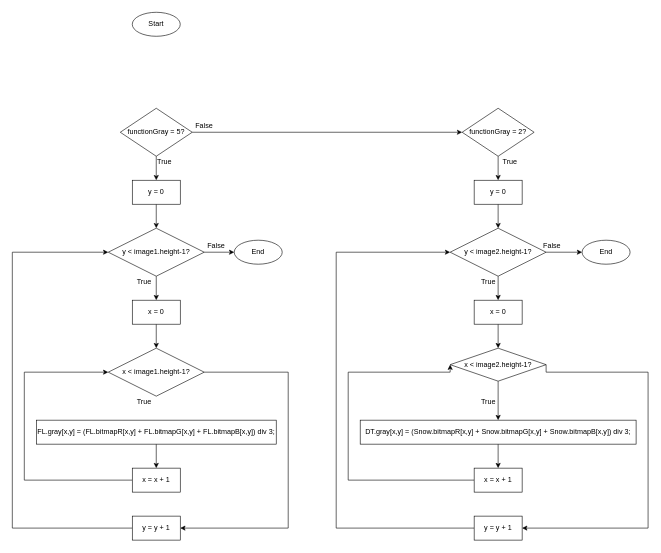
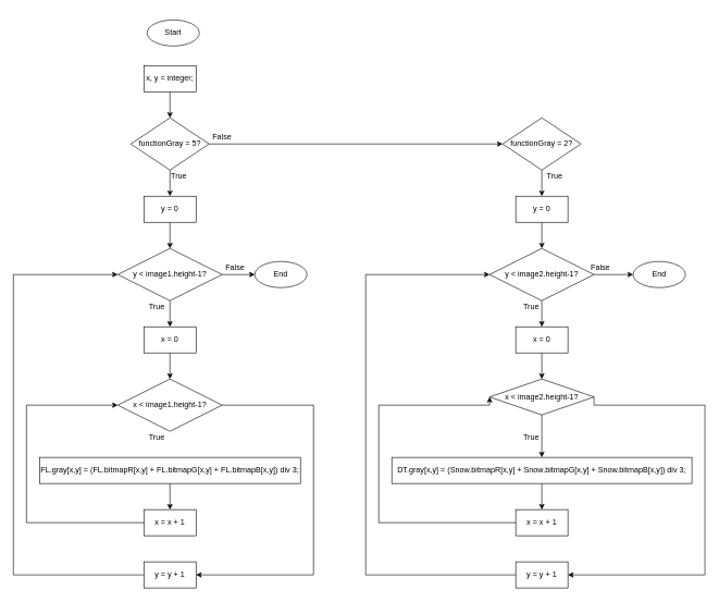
  <mxCell id="0" />
  <mxCell id="1" parent="0" />
- <mxCell id="2" value="Start" style="ellipse;whiteSpace=wrap;html=1;" vertex="1" parent="1"><mxGeometry x="220" y="20" width="80" height="40" as="geometry" /></mxCell>
+ <mxCell id="2" value="Start" style="ellipse;whiteSpace=wrap;html=1;" vertex="1" parent="1"><mxGeometry x="225" y="30" width="80" height="40" as="geometry" /></mxCell>
+ <mxCell id="3" value="" style="edgeStyle=orthogonalEdgeStyle;rounded=0;orthogonalLoop=1;jettySize=auto;html=1;" edge="1" parent="1" source="4" target="7"><mxGeometry relative="1" as="geometry" /></mxCell>
+ <mxCell id="4" value="x, y = integer;" style="whiteSpace=wrap;html=1;" vertex="1" parent="1"><mxGeometry x="220" y="100" width="80" height="40" as="geometry" /></mxCell>
  <mxCell id="5" value="" style="edgeStyle=orthogonalEdgeStyle;rounded=0;orthogonalLoop=1;jettySize=auto;html=1;" edge="1" parent="1" source="7" target="9"><mxGeometry relative="1" as="geometry" /></mxCell>
  <mxCell id="6" value="" style="edgeStyle=orthogonalEdgeStyle;rounded=0;orthogonalLoop=1;jettySize=auto;html=1;" edge="1" parent="1" source="7" target="27"><mxGeometry relative="1" as="geometry" /></mxCell>
  <mxCell id="7" value="functionGray = 5?" style="rhombus;whiteSpace=wrap;html=1;" vertex="1" parent="1"><mxGeometry x="200" y="180" width="120" height="80" as="geometry" /></mxCell>
  <mxCell id="8" value="" style="edgeStyle=orthogonalEdgeStyle;rounded=0;orthogonalLoop=1;jettySize=auto;html=1;" edge="1" parent="1" source="9" target="12"><mxGeometry relative="1" as="geometry" /></mxCell>
  <mxCell id="9" value="y = 0" style="whiteSpace=wrap;html=1;" vertex="1" parent="1"><mxGeometry x="220" y="300" width="80" height="40" as="geometry" /></mxCell>
  <mxCell id="10" value="" style="edgeStyle=orthogonalEdgeStyle;rounded=0;orthogonalLoop=1;jettySize=auto;html=1;" edge="1" parent="1" source="12" target="14"><mxGeometry relative="1" as="geometry" /></mxCell>
  <mxCell id="11" value="" style="edgeStyle=orthogonalEdgeStyle;rounded=0;orthogonalLoop=1;jettySize=auto;html=1;" edge="1" parent="1" source="12" target="25"><mxGeometry relative="1" as="geometry" /></mxCell>
  <mxCell id="12" value="y &amp;lt; image1.height-1?" style="rhombus;whiteSpace=wrap;html=1;" vertex="1" parent="1"><mxGeometry x="180" y="380" width="160" height="80" as="geometry" /></mxCell>
  <mxCell id="13" value="" style="edgeStyle=orthogonalEdgeStyle;rounded=0;orthogonalLoop=1;jettySize=auto;html=1;" edge="1" parent="1" source="14" target="16"><mxGeometry relative="1" as="geometry" /></mxCell>
  <mxCell id="14" value="x = 0" style="whiteSpace=wrap;html=1;" vertex="1" parent="1"><mxGeometry x="220" y="500" width="80" height="40" as="geometry" /></mxCell>
  <mxCell id="15" value="" style="edgeStyle=orthogonalEdgeStyle;rounded=0;orthogonalLoop=1;jettySize=auto;html=1;entryX=1;entryY=0.5;entryDx=0;entryDy=0;exitX=1;exitY=0.5;exitDx=0;exitDy=0;" edge="1" parent="1" source="16" target="24"><mxGeometry relative="1" as="geometry"><Array as="points"><mxPoint x="480" y="620" /><mxPoint x="480" y="880" /></Array></mxGeometry></mxCell>
  <mxCell id="16" value="x &amp;lt; image1.height-1?" style="rhombus;whiteSpace=wrap;html=1;" vertex="1" parent="1"><mxGeometry x="180" y="580" width="160" height="80" as="geometry" /></mxCell>
  <mxCell id="17" value="True" style="text;html=1;strokeColor=none;fillColor=none;align=center;verticalAlign=middle;whiteSpace=wrap;rounded=0;" vertex="1" parent="1"><mxGeometry x="254" y="260" width="40" height="20" as="geometry" /></mxCell>
  <mxCell id="18" value="True" style="text;html=1;strokeColor=none;fillColor=none;align=center;verticalAlign=middle;whiteSpace=wrap;rounded=0;" vertex="1" parent="1"><mxGeometry x="220" y="460" width="40" height="20" as="geometry" /></mxCell>
  <mxCell id="19" value="" style="edgeStyle=orthogonalEdgeStyle;rounded=0;orthogonalLoop=1;jettySize=auto;html=1;" edge="1" parent="1" source="20" target="22"><mxGeometry relative="1" as="geometry" /></mxCell>
  <mxCell id="20" value="FL.gray[x,y] = (FL.bitmapR[x,y] + FL.bitmapG[x,y] + FL.bitmapB[x,y]) div 3;" style="whiteSpace=wrap;html=1;" vertex="1" parent="1"><mxGeometry x="60" y="700" width="400" height="40" as="geometry" /></mxCell>
  <mxCell id="21" style="edgeStyle=orthogonalEdgeStyle;rounded=0;orthogonalLoop=1;jettySize=auto;html=1;exitX=0;exitY=0.5;exitDx=0;exitDy=0;entryX=0;entryY=0.5;entryDx=0;entryDy=0;" edge="1" parent="1" source="22" target="16"><mxGeometry relative="1" as="geometry"><Array as="points"><mxPoint x="40" y="800" /><mxPoint x="40" y="620" /></Array></mxGeometry></mxCell>
  <mxCell id="22" value="x = x + 1" style="whiteSpace=wrap;html=1;" vertex="1" parent="1"><mxGeometry x="220" y="780" width="80" height="40" as="geometry" /></mxCell>
  <mxCell id="23" style="edgeStyle=orthogonalEdgeStyle;rounded=0;orthogonalLoop=1;jettySize=auto;html=1;exitX=0;exitY=0.5;exitDx=0;exitDy=0;entryX=0;entryY=0.5;entryDx=0;entryDy=0;" edge="1" parent="1" source="24" target="12"><mxGeometry relative="1" as="geometry"><Array as="points"><mxPoint x="20" y="880" /><mxPoint x="20" y="420" /></Array></mxGeometry></mxCell>
  <mxCell id="24" value="y = y + 1" style="whiteSpace=wrap;html=1;" vertex="1" parent="1"><mxGeometry x="220" y="860" width="80" height="40" as="geometry" /></mxCell>
  <mxCell id="25" value="End" style="ellipse;whiteSpace=wrap;html=1;" vertex="1" parent="1"><mxGeometry x="390" y="400" width="80" height="40" as="geometry" /></mxCell>
  <mxCell id="26" style="edgeStyle=orthogonalEdgeStyle;rounded=0;orthogonalLoop=1;jettySize=auto;html=1;exitX=0.5;exitY=1;exitDx=0;exitDy=0;entryX=0.5;entryY=0;entryDx=0;entryDy=0;" edge="1" parent="1" source="27" target="30"><mxGeometry relative="1" as="geometry" /></mxCell>
  <mxCell id="27" value="functionGray = 2?" style="rhombus;whiteSpace=wrap;html=1;" vertex="1" parent="1"><mxGeometry x="770" y="180" width="120" height="80" as="geometry" /></mxCell>
  <mxCell id="28" value="False" style="text;html=1;strokeColor=none;fillColor=none;align=center;verticalAlign=middle;whiteSpace=wrap;rounded=0;" vertex="1" parent="1"><mxGeometry x="320" y="200" width="40" height="20" as="geometry" /></mxCell>
  <mxCell id="29" value="" style="edgeStyle=orthogonalEdgeStyle;rounded=0;orthogonalLoop=1;jettySize=auto;html=1;" edge="1" parent="1" source="30" target="33"><mxGeometry relative="1" as="geometry" /></mxCell>
  <mxCell id="30" value="y = 0" style="whiteSpace=wrap;html=1;" vertex="1" parent="1"><mxGeometry x="790" y="300" width="80" height="40" as="geometry" /></mxCell>
  <mxCell id="31" value="" style="edgeStyle=orthogonalEdgeStyle;rounded=0;orthogonalLoop=1;jettySize=auto;html=1;" edge="1" parent="1" source="33" target="35"><mxGeometry relative="1" as="geometry" /></mxCell>
  <mxCell id="32" value="" style="edgeStyle=orthogonalEdgeStyle;rounded=0;orthogonalLoop=1;jettySize=auto;html=1;" edge="1" parent="1" source="33" target="46"><mxGeometry relative="1" as="geometry" /></mxCell>
  <mxCell id="33" value="y &amp;lt; image2.height-1?" style="rhombus;whiteSpace=wrap;html=1;" vertex="1" parent="1"><mxGeometry x="750" y="380" width="160" height="80" as="geometry" /></mxCell>
  <mxCell id="34" value="" style="edgeStyle=orthogonalEdgeStyle;rounded=0;orthogonalLoop=1;jettySize=auto;html=1;" edge="1" parent="1" source="35" target="38"><mxGeometry relative="1" as="geometry" /></mxCell>
  <mxCell id="35" value="x = 0" style="whiteSpace=wrap;html=1;" vertex="1" parent="1"><mxGeometry x="790" y="500" width="80" height="40" as="geometry" /></mxCell>
  <mxCell id="36" value="" style="edgeStyle=orthogonalEdgeStyle;rounded=0;orthogonalLoop=1;jettySize=auto;html=1;" edge="1" parent="1" source="38" target="41"><mxGeometry relative="1" as="geometry" /></mxCell>
  <mxCell id="37" value="" style="edgeStyle=orthogonalEdgeStyle;rounded=0;orthogonalLoop=1;jettySize=auto;html=1;entryX=1;entryY=0.5;entryDx=0;entryDy=0;exitX=1;exitY=0.5;exitDx=0;exitDy=0;" edge="1" parent="1" source="38" target="45"><mxGeometry relative="1" as="geometry"><Array as="points"><mxPoint x="1080" y="620" /><mxPoint x="1080" y="880" /></Array></mxGeometry></mxCell>
  <mxCell id="38" value="x &amp;lt; image2.height-1?" style="rhombus;whiteSpace=wrap;html=1;" vertex="1" parent="1"><mxGeometry x="750" y="580" width="160" height="55" as="geometry" /></mxCell>
  <mxCell id="39" value="True" style="text;html=1;strokeColor=none;fillColor=none;align=center;verticalAlign=middle;whiteSpace=wrap;rounded=0;" vertex="1" parent="1"><mxGeometry x="794" y="460" width="40" height="20" as="geometry" /></mxCell>
  <mxCell id="40" value="" style="edgeStyle=orthogonalEdgeStyle;rounded=0;orthogonalLoop=1;jettySize=auto;html=1;" edge="1" parent="1" source="41" target="43"><mxGeometry relative="1" as="geometry" /></mxCell>
  <mxCell id="41" value="DT.gray[x,y] = (Snow.bitmapR[x,y] + Snow.bitmapG[x,y] + Snow.bitmapB[x,y]) div 3;" style="whiteSpace=wrap;html=1;" vertex="1" parent="1"><mxGeometry x="600" y="700" width="460" height="40" as="geometry" /></mxCell>
  <mxCell id="42" style="edgeStyle=orthogonalEdgeStyle;rounded=0;orthogonalLoop=1;jettySize=auto;html=1;exitX=0;exitY=0.5;exitDx=0;exitDy=0;entryX=0;entryY=0.5;entryDx=0;entryDy=0;" edge="1" parent="1" source="43" target="38"><mxGeometry relative="1" as="geometry"><Array as="points"><mxPoint x="580" y="800" /><mxPoint x="580" y="620" /></Array></mxGeometry></mxCell>
  <mxCell id="43" value="x = x + 1" style="whiteSpace=wrap;html=1;" vertex="1" parent="1"><mxGeometry x="790" y="780" width="80" height="40" as="geometry" /></mxCell>
  <mxCell id="44" style="edgeStyle=orthogonalEdgeStyle;rounded=0;orthogonalLoop=1;jettySize=auto;html=1;exitX=0;exitY=0.5;exitDx=0;exitDy=0;entryX=0;entryY=0.5;entryDx=0;entryDy=0;" edge="1" parent="1" source="45" target="33"><mxGeometry relative="1" as="geometry"><Array as="points"><mxPoint x="560" y="880" /><mxPoint x="560" y="420" /></Array></mxGeometry></mxCell>
  <mxCell id="45" value="y = y + 1" style="whiteSpace=wrap;html=1;" vertex="1" parent="1"><mxGeometry x="790" y="860" width="80" height="40" as="geometry" /></mxCell>
  <mxCell id="46" value="End" style="ellipse;whiteSpace=wrap;html=1;" vertex="1" parent="1"><mxGeometry x="970" y="400" width="80" height="40" as="geometry" /></mxCell>
  <mxCell id="47" value="False" style="text;html=1;strokeColor=none;fillColor=none;align=center;verticalAlign=middle;whiteSpace=wrap;rounded=0;" vertex="1" parent="1"><mxGeometry x="340" y="400" width="40" height="20" as="geometry" /></mxCell>
  <mxCell id="48" value="False" style="text;html=1;strokeColor=none;fillColor=none;align=center;verticalAlign=middle;whiteSpace=wrap;rounded=0;" vertex="1" parent="1"><mxGeometry x="900" y="400" width="40" height="20" as="geometry" /></mxCell>
  <mxCell id="49" value="True" style="text;html=1;strokeColor=none;fillColor=none;align=center;verticalAlign=middle;whiteSpace=wrap;rounded=0;" vertex="1" parent="1"><mxGeometry x="794" y="660" width="40" height="20" as="geometry" /></mxCell>
  <mxCell id="50" value="True" style="text;html=1;strokeColor=none;fillColor=none;align=center;verticalAlign=middle;whiteSpace=wrap;rounded=0;" vertex="1" parent="1"><mxGeometry x="220" y="660" width="40" height="20" as="geometry" /></mxCell>
  <mxCell id="51" value="True" style="text;html=1;strokeColor=none;fillColor=none;align=center;verticalAlign=middle;whiteSpace=wrap;rounded=0;" vertex="1" parent="1"><mxGeometry x="830" y="260" width="40" height="20" as="geometry" /></mxCell>
